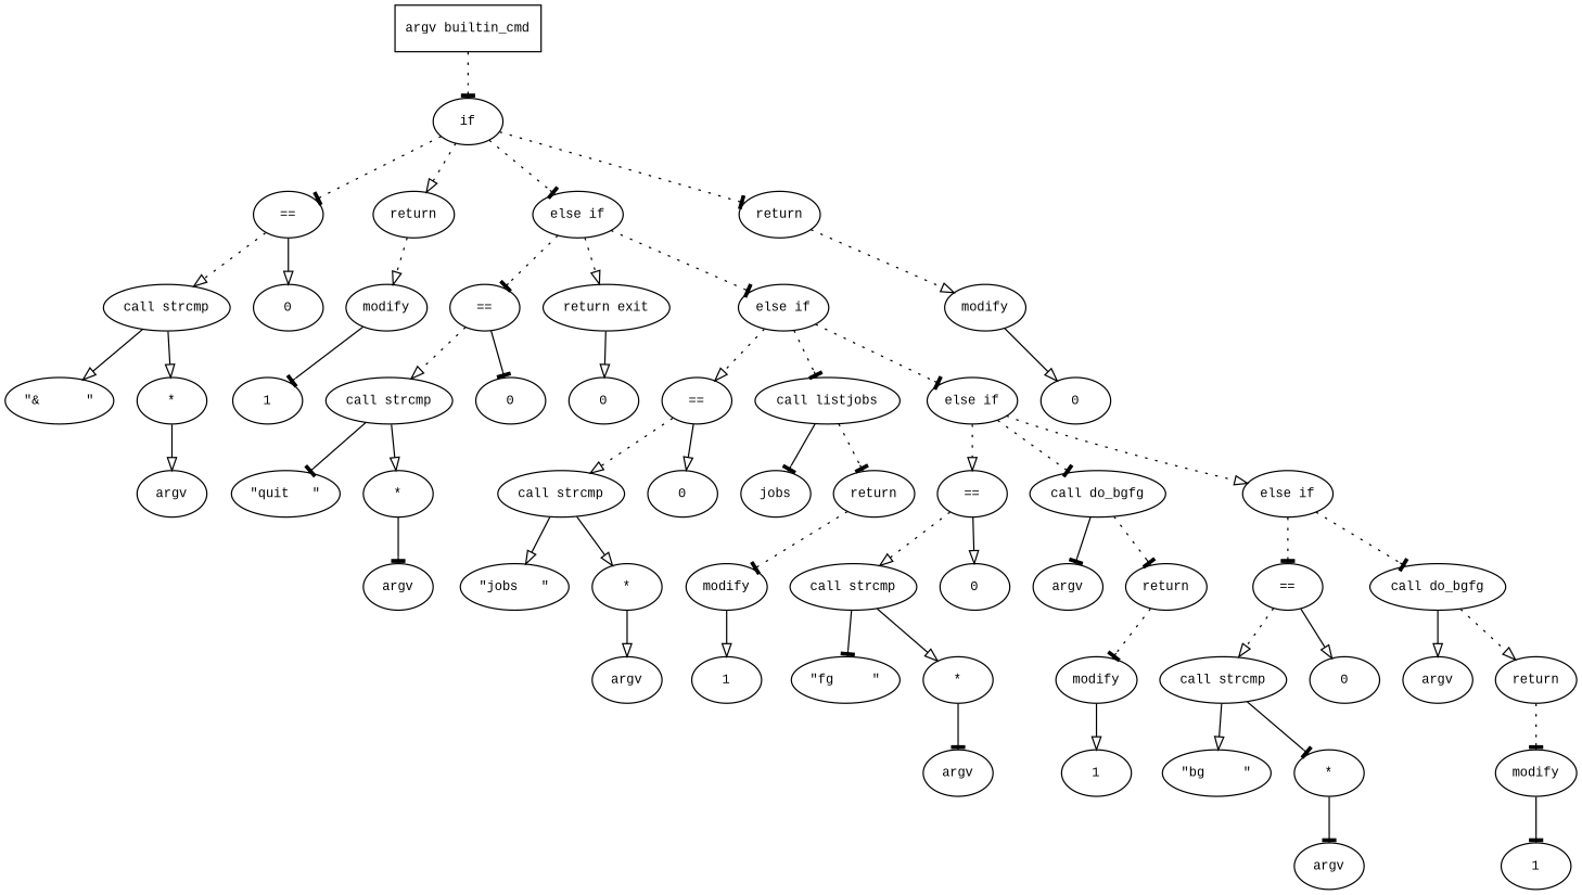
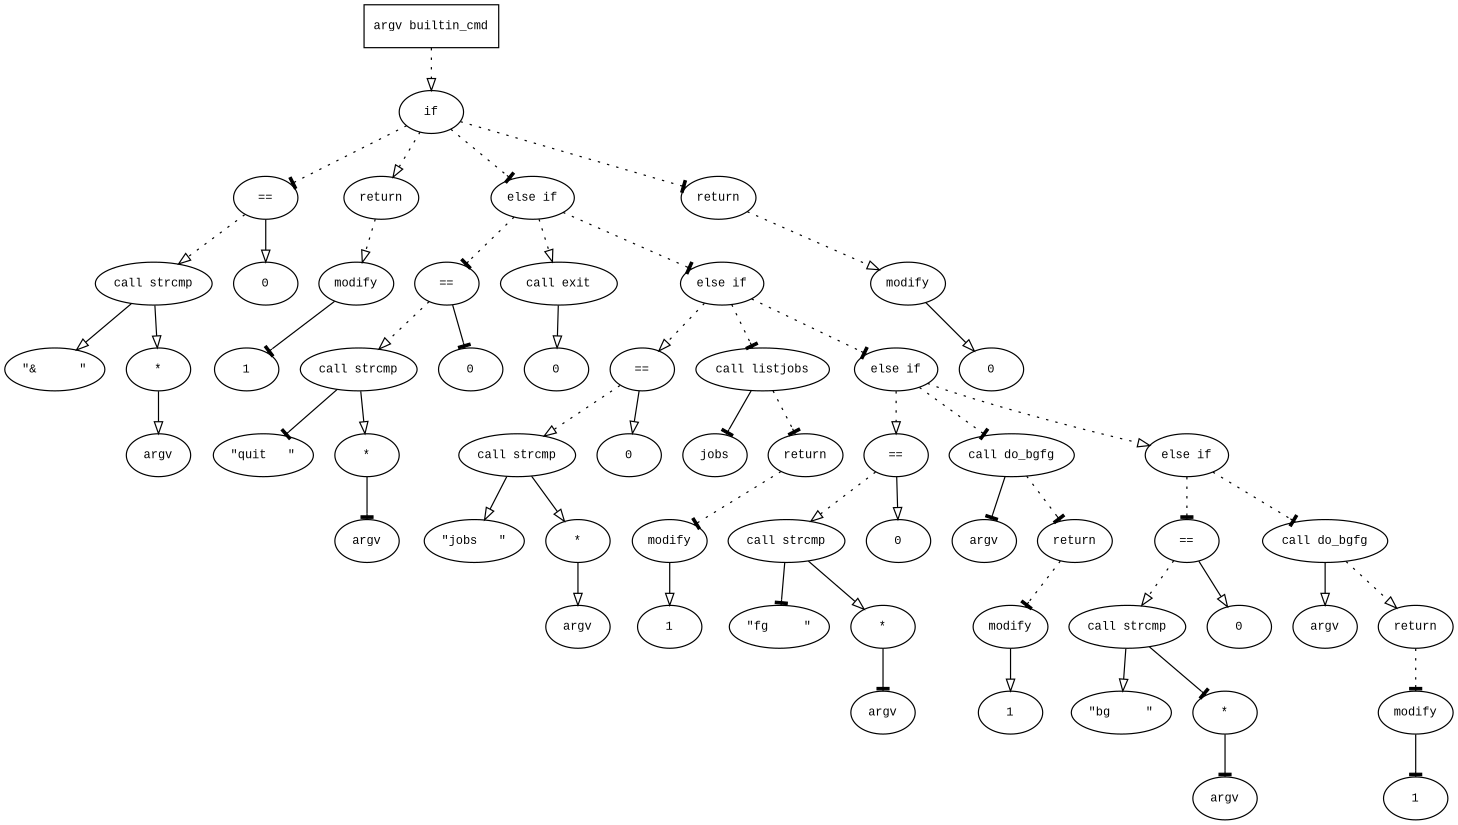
  digraph {
    fontname="Times New Roman"
    fontsize=10
    node [fontname="Courier New" fontsize=10 shape=ellipse]
    edge [arrowhead=onormal fontname="Times New Roman" fontsize=10]
    n1 [label="argv builtin_cmd" shape=box]
    n2 [label=if]
    n3 [label="=="]
    n4 [label=return]
    n5 [label="else if"]
    n6 [label=return]
    n7 [label="call strcmp"]
    n8 [label=0]
    n9 [label=modify]
    n10 [label="=="]
-   n11 [label="return exit"]
+   n11 [label="call exit"]
    n12 [label="else if"]
    n13 [label=modify]
    n14 [label="\"&      \""]
    n15 [label="*"]
    n16 [label=argv]
    n17 [label=1]
    n18 [label="call strcmp"]
    n19 [label=0]
    n20 [label=0]
    n21 [label="=="]
    n22 [label="call listjobs"]
    n23 [label="else if"]
    n24 [label="\"quit   \""]
    n25 [label="*"]
    n26 [label=argv]
    n27 [label="call strcmp"]
    n28 [label=0]
    n29 [label=jobs]
    n30 [label=return]
    n31 [label="=="]
    n32 [label="call do_bgfg"]
    n33 [label="else if"]
    n34 [label="\"jobs   \""]
    n35 [label="*"]
    n36 [label=argv]
    n37 [label=modify]
    n38 [label=1]
    n39 [label="call strcmp"]
    n40 [label=0]
    n41 [label=argv]
    n42 [label=return]
    n43 [label="=="]
    n44 [label="call do_bgfg"]
    n45 [label="\"fg     \""]
    n46 [label="*"]
    n47 [label=argv]
    n48 [label=modify]
    n49 [label=1]
    n50 [label="call strcmp"]
    n51 [label=0]
    n52 [label=argv]
    n53 [label=return]
    n54 [label="\"bg     \""]
    n55 [label="*"]
    n56 [label=argv]
    n57 [label=modify]
    n58 [label=1]
    n59 [label=0]
-   n1 -> n2 [arrowhead=tee style=dotted]
+   n1 -> n2 [style=dotted]
    n2 -> n3 [arrowhead=tee style=dotted]
    n2 -> n4 [style=dotted]
    n2 -> n5 [arrowhead=tee style=dotted]
    n2 -> n6 [arrowhead=tee style=dotted]
    n3 -> n7 [style=dotted]
    n3 -> n8
    n4 -> n9 [style=dotted]
    n5 -> n10 [arrowhead=tee style=dotted]
    n5 -> n11 [style=dotted]
    n5 -> n12 [arrowhead=tee style=dotted]
    n6 -> n13 [style=dotted]
    n7 -> n14
    n7 -> n15
    n9 -> n17 [arrowhead=tee]
    n10 -> n18 [style=dotted]
    n10 -> n19 [arrowhead=tee]
    n11 -> n20
    n12 -> n21 [style=dotted]
    n12 -> n22 [arrowhead=tee style=dotted]
    n12 -> n23 [arrowhead=tee style=dotted]
    n13 -> n59
    n15 -> n16
    n18 -> n24 [arrowhead=tee]
    n18 -> n25
    n21 -> n27 [style=dotted]
    n21 -> n28
    n22 -> n29 [arrowhead=tee]
    n22 -> n30 [arrowhead=tee style=dotted]
    n23 -> n31 [style=dotted]
    n23 -> n32 [arrowhead=tee style=dotted]
    n23 -> n33 [style=dotted]
    n25 -> n26 [arrowhead=tee]
    n27 -> n34
    n27 -> n35
    n30 -> n37 [arrowhead=tee style=dotted]
    n31 -> n39 [style=dotted]
    n31 -> n40
    n32 -> n41 [arrowhead=tee]
    n32 -> n42 [arrowhead=tee style=dotted]
    n33 -> n43 [arrowhead=tee style=dotted]
    n33 -> n44 [arrowhead=tee style=dotted]
    n35 -> n36
    n37 -> n38
    n39 -> n45 [arrowhead=tee]
    n39 -> n46
    n42 -> n48 [arrowhead=tee style=dotted]
    n43 -> n50 [style=dotted]
    n43 -> n51
    n44 -> n52
    n44 -> n53 [style=dotted]
    n46 -> n47 [arrowhead=tee]
    n48 -> n49
    n50 -> n54
    n50 -> n55 [arrowhead=tee]
    n53 -> n57 [arrowhead=tee style=dotted]
    n55 -> n56 [arrowhead=tee]
    n57 -> n58 [arrowhead=tee]
  }
